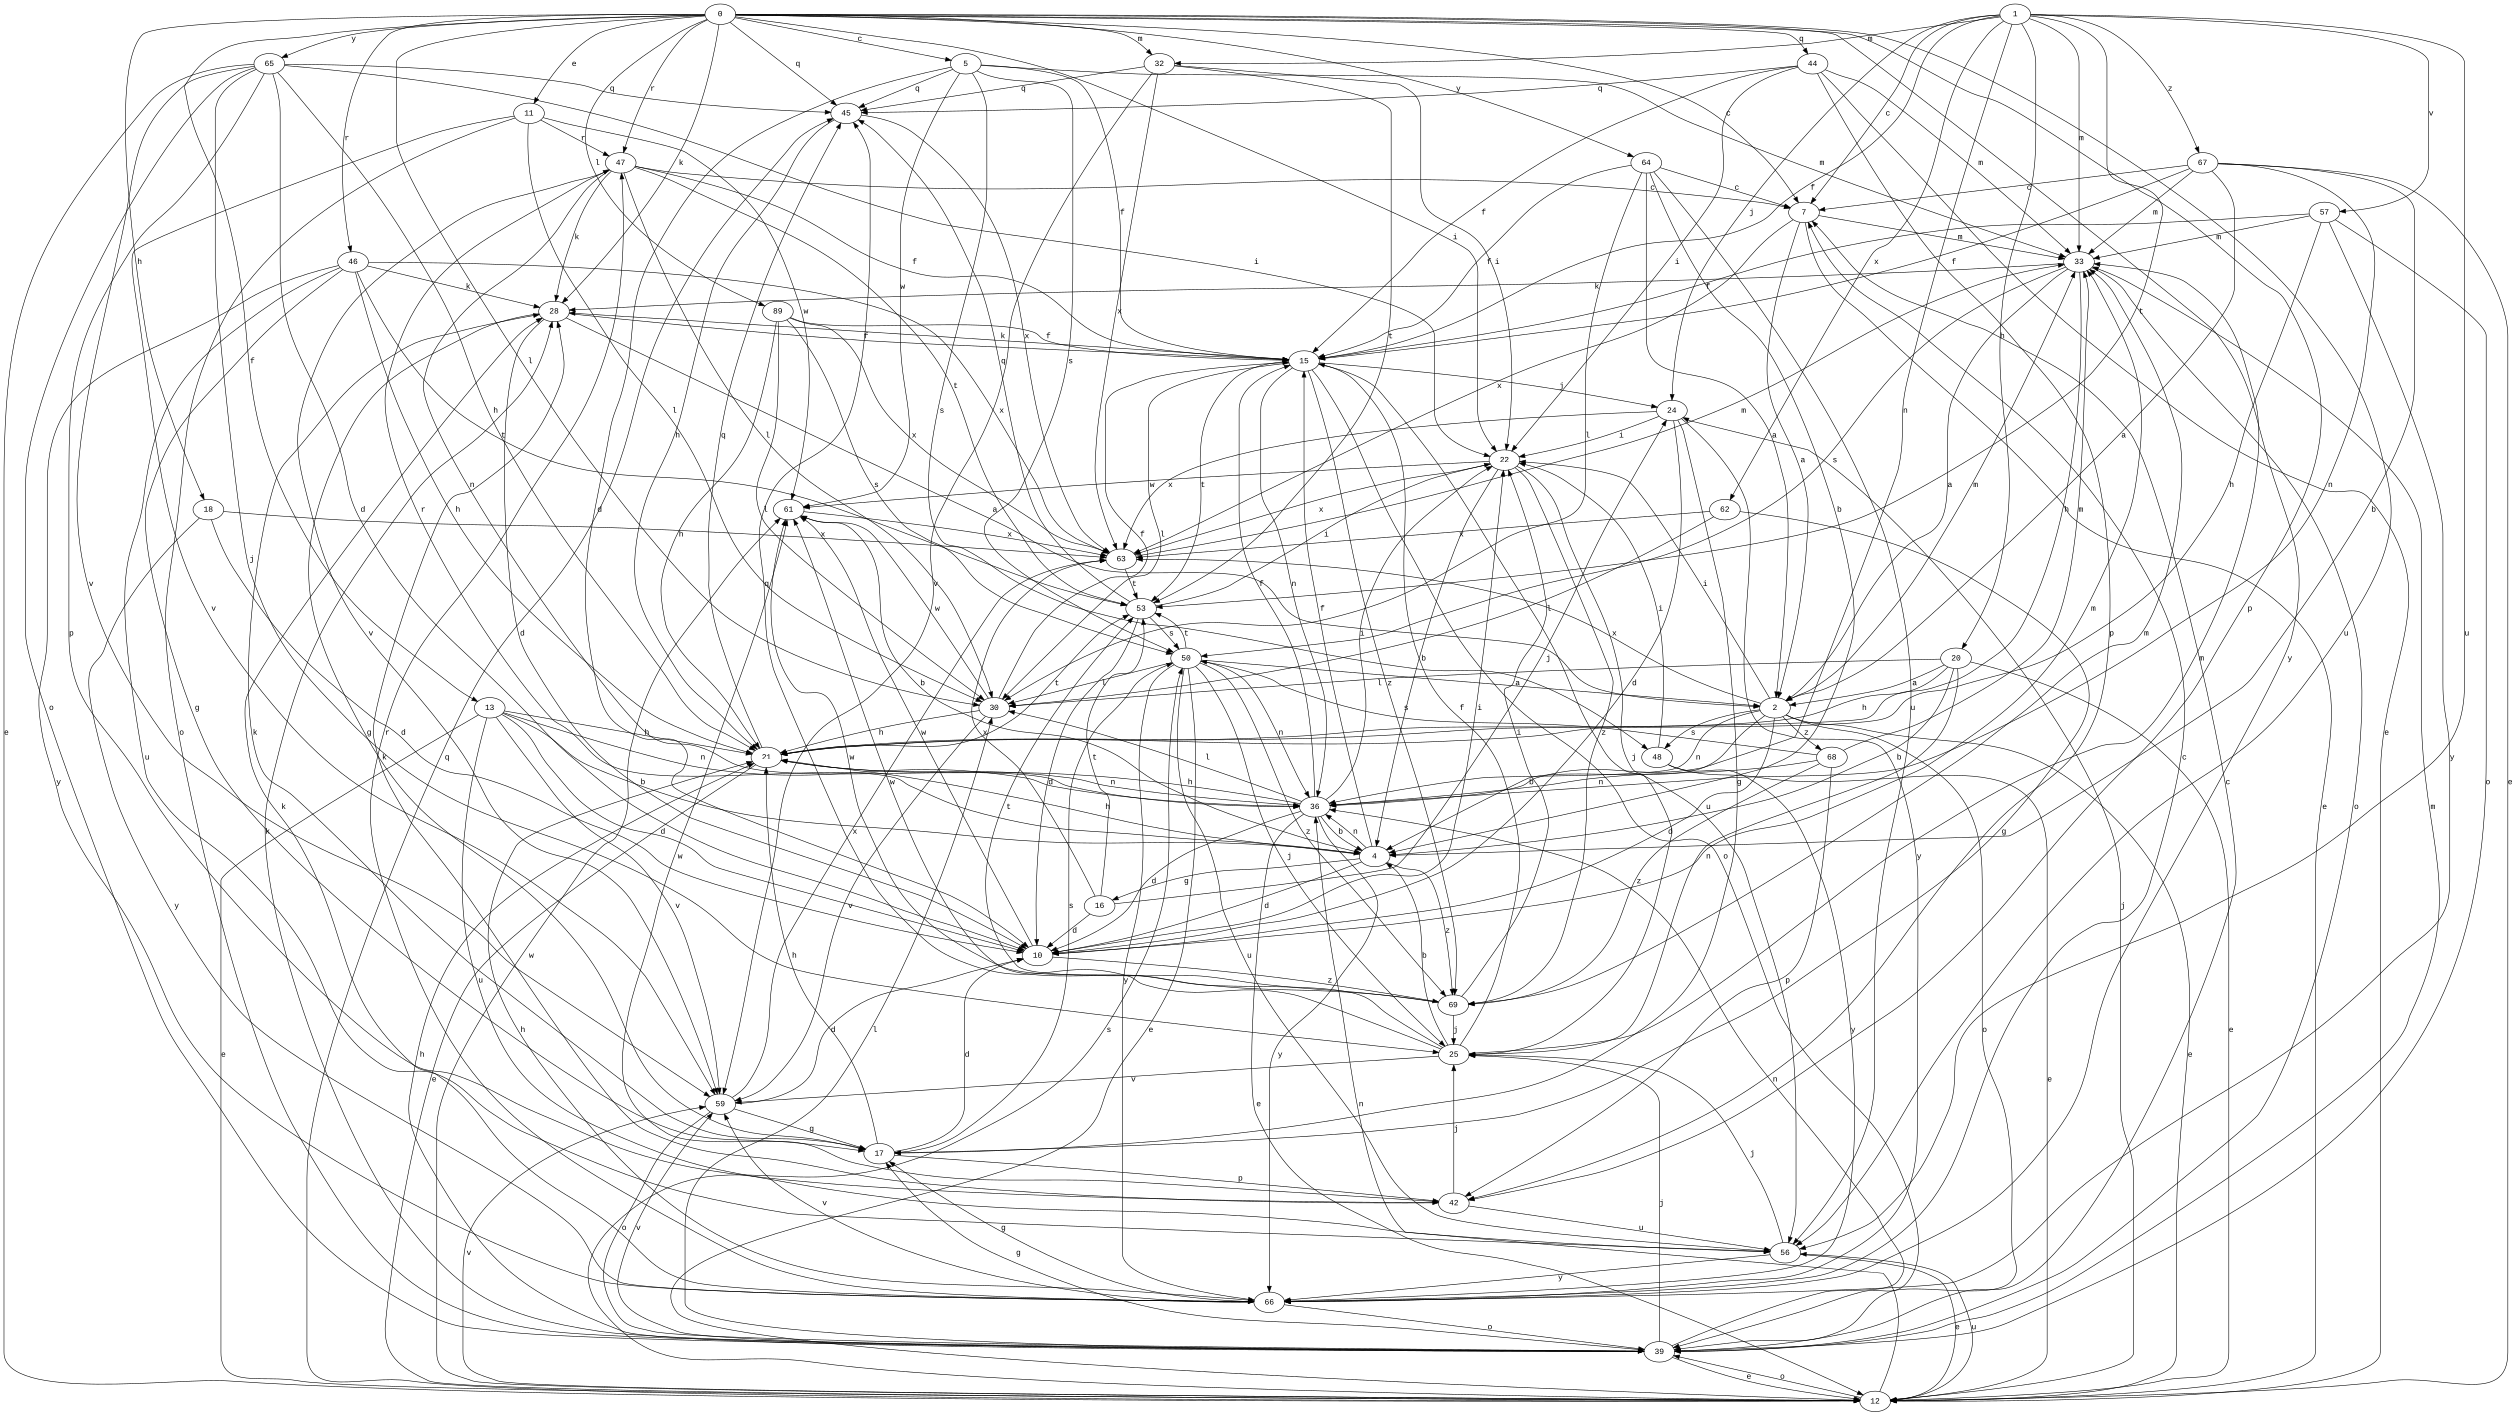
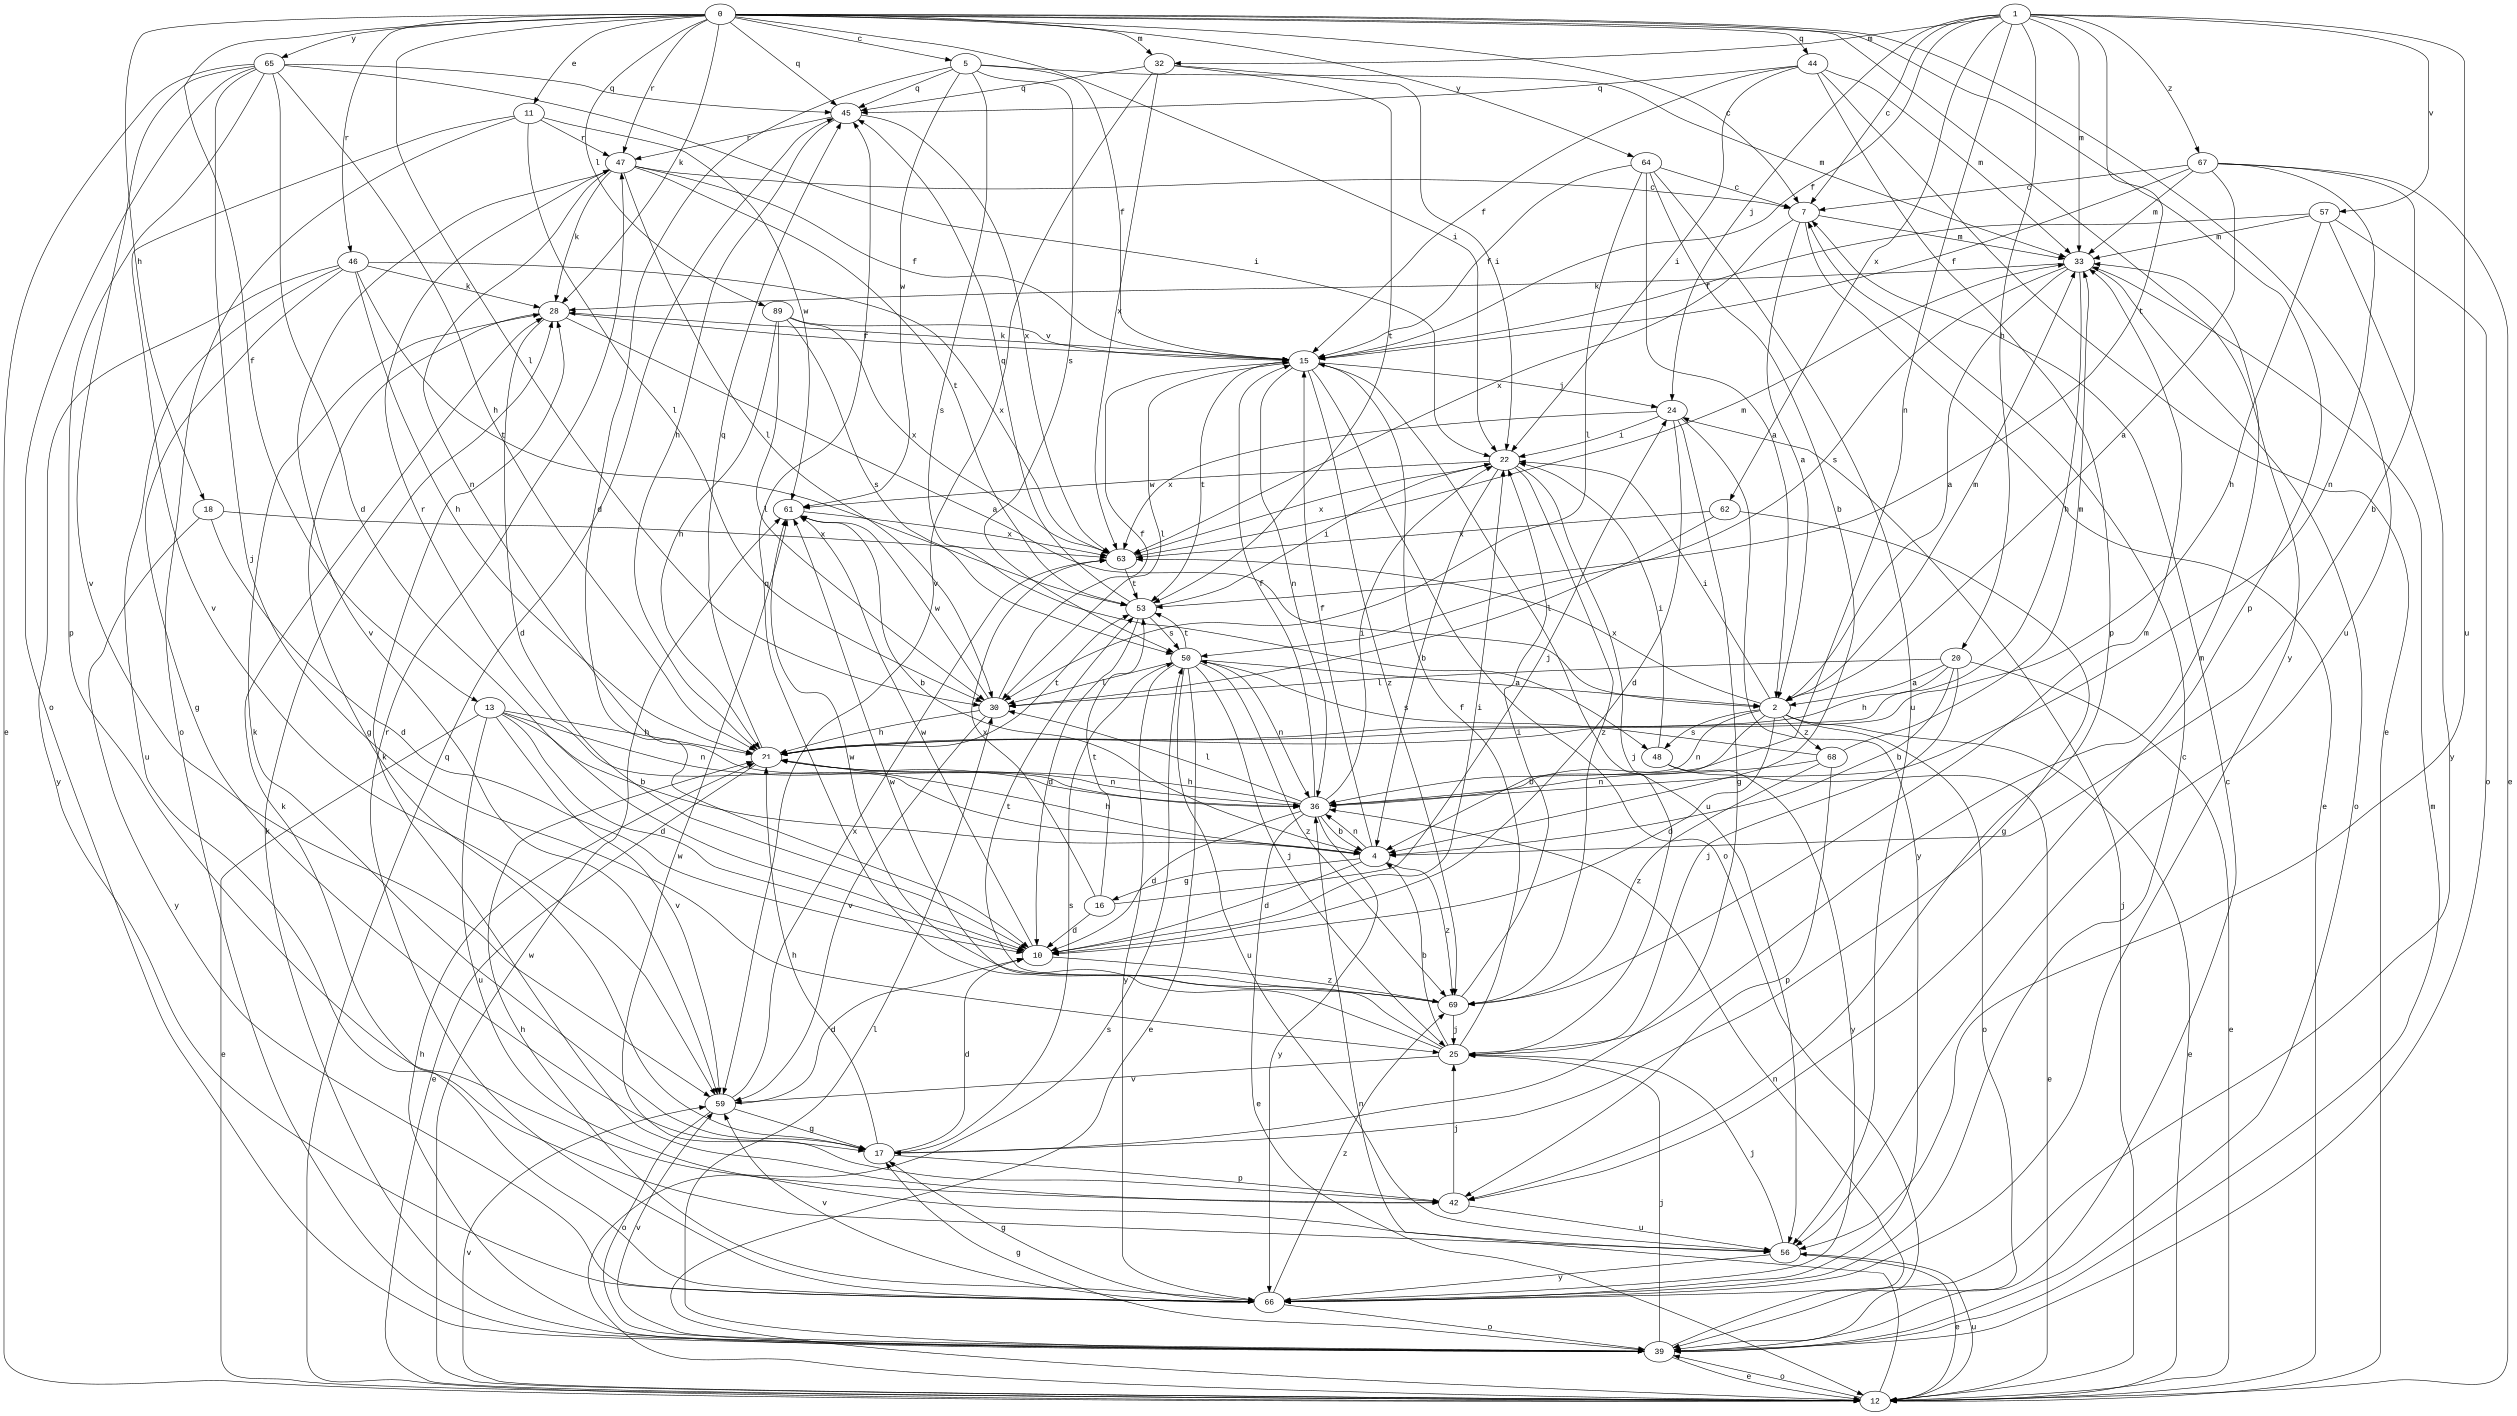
  strict digraph {
    fontname="Liberation Mono"
    node [fontname="Liberation Mono"]
    edge [fontname="Liberation Mono"]
    0
    5
    7
    11
    13
    18
    22
    28
    n9 [label=89]
    30
    32
    42
    44
    45
    46
    47
    56
    64
    65
    66
    15
    33
    10
    48
    50
    61
    2
    12
    63
    39
    59
    36
    4
    21
    69
    25
    17
    53
    1
    20
    24
    57
    62
    67
    68
    16
    0 -> 5 [label=c]
    0 -> 7 [label=c]
    0 -> 11 [label=e]
    0 -> 13 [label=f]
    0 -> 18 [label=h]
    0 -> 22 [label=i]
    0 -> 28 [label=k]
    0 -> n9 [label=l]
    0 -> 30 [label=l]
    0 -> 32 [label=m]
    0 -> 42 [label=p]
    0 -> 44 [label=q]
    0 -> 45 [label=q]
    0 -> 46 [label=r]
    0 -> 47 [label=r]
    0 -> 56 [label=u]
    0 -> 64 [label=y]
    0 -> 65 [label=y]
    0 -> 66 [label=y]
    5 -> 45 [label=q]
    5 -> 15 [label=f]
    5 -> 33 [label=m]
    5 -> 10 [label=d]
    5 -> 48 [label=s]
    5 -> 50 [label=s]
    5 -> 61 [label=w]
    7 -> 33 [label=m]
    7 -> 2 [label=a]
    7 -> 12 [label=e]
    7 -> 63 [label=x]
    11 -> 30 [label=l]
    11 -> 47 [label=r]
    11 -> 61 [label=w]
    11 -> 39 [label=o]
    11 -> 59 [label=v]
    13 -> 56 [label=u]
    13 -> 10 [label=d]
    13 -> 12 [label=e]
    13 -> 59 [label=v]
    13 -> 36 [label=n]
    13 -> 4 [label=b]
    13 -> 21 [label=h]
    18 -> 66 [label=y]
    18 -> 10 [label=d]
    18 -> 63 [label=x]
    22 -> 61 [label=w]
    22 -> 63 [label=x]
    22 -> 4 [label=b]
    22 -> 69 [label=z]
    22 -> 25 [label=j]
    28 -> 15 [label=f]
    28 -> 10 [label=d]
    28 -> 2 [label=a]
    28 -> 17 [label=g]
    n9 -> 30 [label=l]
-   n9 -> 15 [label=f]
+   n9 -> 15 [label=v]
    n9 -> 50 [label=s]
    n9 -> 63 [label=x]
    n9 -> 21 [label=h]
    30 -> 15 [label=f]
    30 -> 61 [label=w]
    30 -> 59 [label=v]
    30 -> 21 [label=h]
    32 -> 22 [label=i]
    32 -> 45 [label=q]
    32 -> 63 [label=x]
    32 -> 59 [label=v]
    32 -> 53 [label=t]
    42 -> 28 [label=k]
    42 -> 56 [label=u]
    42 -> 61 [label=w]
    42 -> 25 [label=j]
    44 -> 22 [label=i]
    44 -> 42 [label=p]
    44 -> 45 [label=q]
    44 -> 15 [label=f]
    44 -> 33 [label=m]
    44 -> 12 [label=e]
+   45 -> 47 [label=r]
    45 -> 63 [label=x]
    45 -> 21 [label=h]
    46 -> 28 [label=k]
    46 -> 56 [label=u]
    46 -> 66 [label=y]
    46 -> 63 [label=x]
    46 -> 21 [label=h]
    46 -> 17 [label=g]
    46 -> 53 [label=t]
    47 -> 7 [label=c]
    47 -> 28 [label=k]
    47 -> 30 [label=l]
    47 -> 15 [label=f]
    47 -> 59 [label=v]
    47 -> 36 [label=n]
    47 -> 53 [label=t]
    56 -> 66 [label=y]
    56 -> 12 [label=e]
    56 -> 25 [label=j]
    64 -> 7 [label=c]
    64 -> 30 [label=l]
    64 -> 56 [label=u]
    64 -> 15 [label=f]
    64 -> 2 [label=a]
    64 -> 4 [label=b]
    65 -> 22 [label=i]
    65 -> 42 [label=p]
    65 -> 45 [label=q]
    65 -> 10 [label=d]
    65 -> 12 [label=e]
    65 -> 39 [label=o]
    65 -> 59 [label=v]
    65 -> 21 [label=h]
    65 -> 25 [label=j]
    66 -> 7 [label=c]
    66 -> 28 [label=k]
    66 -> 47 [label=r]
    66 -> 39 [label=o]
    66 -> 59 [label=v]
    66 -> 21 [label=h]
+   66 -> 69 [label=z]
    66 -> 17 [label=g]
    15 -> 28 [label=k]
    15 -> 30 [label=l]
    15 -> 56 [label=u]
    15 -> 39 [label=o]
    15 -> 36 [label=n]
    15 -> 69 [label=z]
    15 -> 53 [label=t]
    15 -> 24 [label=j]
    33 -> 28 [label=k]
    33 -> 50 [label=s]
    33 -> 2 [label=a]
    33 -> 39 [label=o]
    33 -> 21 [label=h]
    10 -> 22 [label=i]
-   10 -> 33 [label=m]
    10 -> 61 [label=w]
    10 -> 69 [label=z]
    48 -> 22 [label=i]
    48 -> 66 [label=y]
    48 -> 12 [label=e]
    50 -> 30 [label=l]
    50 -> 56 [label=u]
    50 -> 66 [label=y]
    50 -> 2 [label=a]
    50 -> 12 [label=e]
    50 -> 36 [label=n]
    50 -> 69 [label=z]
    50 -> 25 [label=j]
    50 -> 53 [label=t]
    61 -> 63 [label=x]
    61 -> 4 [label=b]
    2 -> 22 [label=i]
    2 -> 33 [label=m]
    2 -> 10 [label=d]
    2 -> 48 [label=s]
    2 -> 12 [label=e]
    2 -> 63 [label=x]
    2 -> 39 [label=o]
    2 -> 36 [label=n]
    2 -> 4 [label=b]
    2 -> 68 [label=z]
    12 -> 45 [label=q]
    12 -> 56 [label=u]
    12 -> 50 [label=s]
    12 -> 61 [label=w]
    12 -> 39 [label=o]
    12 -> 59 [label=v]
    12 -> 36 [label=n]
    12 -> 24 [label=j]
    63 -> 33 [label=m]
    63 -> 53 [label=t]
    39 -> 7 [label=c]
    39 -> 28 [label=k]
    39 -> 30 [label=l]
    39 -> 33 [label=m]
    39 -> 12 [label=e]
    39 -> 59 [label=v]
    39 -> 36 [label=n]
    39 -> 21 [label=h]
    39 -> 25 [label=j]
    39 -> 17 [label=g]
    59 -> 10 [label=d]
    59 -> 63 [label=x]
    59 -> 39 [label=o]
    59 -> 17 [label=g]
    36 -> 22 [label=i]
    36 -> 30 [label=l]
    36 -> 66 [label=y]
    36 -> 15 [label=f]
    36 -> 10 [label=d]
    36 -> 12 [label=e]
    36 -> 4 [label=b]
    36 -> 21 [label=h]
    4 -> 47 [label=r]
    4 -> 15 [label=f]
    4 -> 10 [label=d]
    4 -> 36 [label=n]
    4 -> 21 [label=h]
    4 -> 69 [label=z]
    4 -> 16 [label=g]
    21 -> 45 [label=q]
    21 -> 12 [label=e]
    21 -> 36 [label=n]
    21 -> 53 [label=t]
    69 -> 22 [label=i]
    69 -> 33 [label=m]
    69 -> 61 [label=w]
    69 -> 25 [label=j]
    69 -> 53 [label=t]
    25 -> 45 [label=q]
    25 -> 15 [label=f]
    25 -> 33 [label=m]
    25 -> 61 [label=w]
    25 -> 59 [label=v]
    25 -> 4 [label=b]
    17 -> 28 [label=k]
    17 -> 42 [label=p]
    17 -> 10 [label=d]
    17 -> 50 [label=s]
    17 -> 21 [label=h]
    53 -> 22 [label=i]
    53 -> 45 [label=q]
    53 -> 10 [label=d]
    53 -> 50 [label=s]
    1 -> 7 [label=c]
    1 -> 32 [label=m]
    1 -> 56 [label=u]
    1 -> 15 [label=f]
    1 -> 33 [label=m]
    1 -> 36 [label=n]
    1 -> 53 [label=t]
    1 -> 20 [label=h]
    1 -> 24 [label=j]
    1 -> 57 [label=v]
    1 -> 62 [label=x]
    1 -> 67 [label=z]
    20 -> 30 [label=l]
    20 -> 2 [label=a]
    20 -> 12 [label=e]
    20 -> 4 [label=b]
    20 -> 21 [label=h]
-   20 -> 25 [label=n]
+   20 -> 25 [label=j]
    24 -> 22 [label=i]
    24 -> 66 [label=y]
    24 -> 10 [label=d]
    24 -> 63 [label=x]
    24 -> 17 [label=g]
    57 -> 66 [label=y]
    57 -> 15 [label=f]
    57 -> 33 [label=m]
    57 -> 39 [label=o]
    57 -> 21 [label=h]
    62 -> 30 [label=l]
    62 -> 63 [label=x]
    62 -> 17 [label=g]
    67 -> 7 [label=c]
    67 -> 15 [label=f]
    67 -> 33 [label=m]
    67 -> 2 [label=a]
    67 -> 12 [label=e]
    67 -> 36 [label=n]
    67 -> 4 [label=b]
    68 -> 42 [label=p]
    68 -> 33 [label=m]
    68 -> 50 [label=s]
    68 -> 36 [label=n]
    68 -> 69 [label=z]
    16 -> 10 [label=d]
    16 -> 63 [label=x]
    16 -> 53 [label=t]
    16 -> 24 [label=j]
  }
